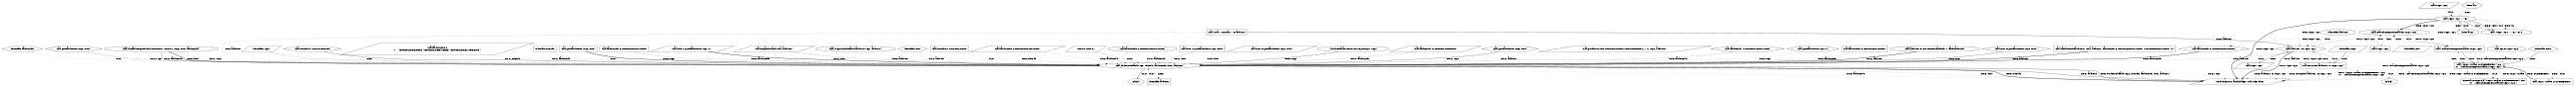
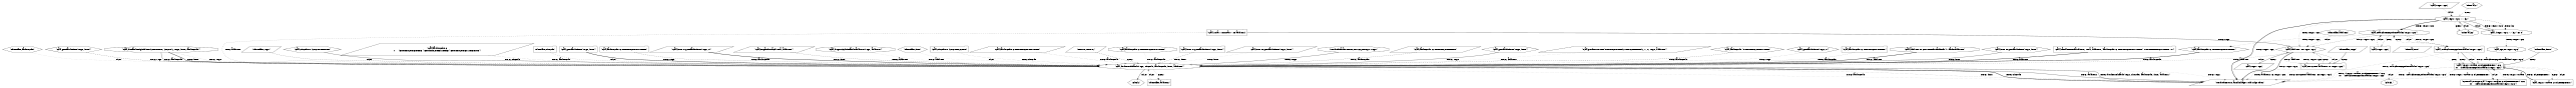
  digraph {
    node [shape=folder]
    edge [arrowhead=onormal color=black style=dotted]
    n1 [label="(Call,search_exception_tables(regs->tpc))" shape=octagon]
    n2 [label="(Call,!search_exception_tables(regs->tpc))"]
    n3 [label="(Call,address != regs->tpc)" shape=hexagon]
    n4 [label="(Call,regs->tpc)"]
    n5 [label="(Call,fault_code & FAULT_CODE_DTLB)" shape=hexagon]
    n6 [label="(MethodReturn,asmlinkage void __kprobes)" shape=parallelogram]
    n7 [label="(Call,(regs->tstate & TSTATE_PRIV) &&\n\t\t    !search_exception_tables(regs->tpc))"]
    n8 [label="(Call,BUG_ON(address != regs->tpc))"]
    n9 [label="(Call,do_kernel_fault(regs, si_code, fault_code, insn, address))" shape=octagon]
    n10 [label="(Call,regs->tpc)" shape=parallelogram]
    n11 [label="(Call,regs->tpc >> 32)" shape=octagon]
    n12 [label="(Call,(regs->tpc >> 32) != 0)" shape=octagon]
    n13 [label="(Call,tpc = regs->tpc)" shape=octagon]
    n14 [label="(Literal,32)" shape=octagon]
    n15 [label="(ControlStructure,if ((regs->tstate & TSTATE_PRIV) &&\n\t\t    !search_exception_tables(regs->tpc)))"]
    n16 [label="(Call,regs->tstate & TSTATE_PRIV)"]
    n17 [label="(Block,)" shape=octagon]
    n18 [label="(Block,)" shape=hexagon]
    n19 [label="(Identifier,address)"]
    n20 [label="(Identifier,regs)" shape=parallelogram]
    n21 [label="(Identifier,insn)" shape=hexagon]
    n22 [label="(Identifier,regs)" shape=parallelogram]
    n23 [label="(Call,si_code = SEGV_MAPERR)" shape=hexagon]
    n24 [label="(Call,fault_code &\n\t      (FAULT_CODE_DTLB | FAULT_CODE_WRITE | FAULT_CODE_WINFIXUP))" shape=parallelogram]
    n25 [label="(Identifier,si_code)"]
    n26 [label="(Call,regs->tpc)" shape=parallelogram]
    n27 [label="(Call,perf_sw_event(PERF_COUNT_SW_PAGE_FAULTS, 1, 0, regs, address))" shape=parallelogram]
    n28 [label="(Identifier,address)" shape=octagon]
    n29 [label="(Call,fault_code |= FAULT_CODE_WRITE)" shape=hexagon]
    n30 [label="(Call,get_fault_insn(regs, 0))" shape=hexagon]
    n31 [label="(Call,fault_code & FAULT_CODE_ITLB)"]
    n32 [label="(Call,address = current_thread_info()->fault_address)" shape=octagon]
    n33 [label="(Call,insn = get_fault_insn(regs, insn))" shape=hexagon]
    n34 [label="(Call,handle_mm_fault(mm, vma, address, (fault_code & FAULT_CODE_WRITE) ? FAULT_FLAG_WRITE : 0))"]
    n35 [label="(Identifier,fault_code)" shape=hexagon]
    n36 [label="(Call,get_fault_insn(regs, insn))" shape=hexagon]
    n37 [label="(Call,do_fault_siginfo(BUS_ADRERR, SIGBUS, regs, insn, fault_code))" shape=octagon]
    n38 [label="(Call,vma->vm_start <= address)"]
    n39 [label="(Call,get_fault_insn(regs, insn))"]
-   n40 [label="(Identifier,mm)" shape=parallelogram]
+   n40 [label="(Literal,mm)" shape=parallelogram]
    n41 [label="(Call,fault_code & FAULT_CODE_WRITE)"]
    n42 [label="(Call,insn = get_fault_insn(regs, 0))" shape=parallelogram]
    n43 [label="(Call,expand_stack(vma, address))" shape=parallelogram]
    n44 [label="(Call,bogus_32bit_fault_address(regs, address))" shape=octagon]
    n45 [label="(Identifier,insn)" shape=hexagon]
    n46 [label="(Call,si_code = SEGV_ACCERR)"]
    n47 [label="(Literal,0)" shape=hexagon]
    n48 [label="(Call,fault_code & FAULT_CODE_WRITE)" shape=parallelogram]
    n49 [label="(Return,return;)" shape=parallelogram]
    n50 [label="(Call,fault_code & FAULT_CODE_WRITE)" shape=octagon]
    n51 [label="(Call,insn = get_fault_insn(regs, insn))"]
    n52 [label="(Call,insn = get_fault_insn(regs, insn))" shape=parallelogram]
    n53 [label="(MethodParameterIn,struct pt_regs *regs)" shape=octagon]
    n54 [label="(Call,fault_code & FAULT_CODE_ITLB)" shape=parallelogram]
    n55 [label="(Call,get_fault_insn(regs, insn))" shape=hexagon]
    n1 -> n2 [arrowhead=normal label="AST: "]
    n1 -> n2 [label="DDG: regs->tpc" style=dashed]
    n1 -> n3 [label="DDG: regs->tpc" style=dashed]
    n1 -> n4 [label="CFG: " style=dashed]
    n1 -> n5 [arrowhead=normal label="DDG: regs->tpc"]
    n2 -> n1 [arrowhead=normal label="CFG: "]
    n2 -> n6 [label="DDG: search_exception_tables(regs->tpc)"]
    n2 -> n7 [color=gray40 label="AST: " style=bold]
    n2 -> n7 [label="DDG: search_exception_tables(regs->tpc)"]
    n3 -> n6 [label="DDG: regs->tpc" style=bold]
    n3 -> n8 [label="AST: " style=dashed]
    n3 -> n8 [color=gray40 label="DDG: address" style=dashed]
    n3 -> n8 [color=gray40 label="DDG: regs->tpc"]
    n3 -> n9 [arrowhead=normal color=gray40 label="DDG: address" style=dashed]
    n3 -> n10 [color=gray40 label="CFG: " style=bold]
    n4 -> n1 [arrowhead=normal label="AST: " style=dashed]
    n5 -> n9 [label="DDG: fault_code" style=bold]
    n7 -> n2 [label="CFG: "]
    n7 -> n6 [color=gray40 label="DDG: !search_exception_tables(regs->tpc)"]
    n7 -> n6 [arrowhead=normal label="DDG: regs->tstate & TSTATE_PRIV"]
    n7 -> n6 [arrowhead=normal color=gray40 label="DDG: (regs->tstate & TSTATE_PRIV) &&\n\t\t    !search_exception_tables(regs->tpc)"]
    n7 -> n15 [arrowhead=normal label="AST: " style=dashed]
    n7 -> n16 [label="CFG: "]
    n8 -> n3 [label="CFG: " style=dashed]
    n8 -> n6 [label="DDG: address != regs->tpc"]
    n8 -> n6 [arrowhead=normal color=gray40 label="DDG: BUG_ON(address != regs->tpc)"]
    n8 -> n17 [arrowhead=normal color=gray40 label="AST: "]
    n9 -> n6 [arrowhead=normal color=gray40 label="DDG: regs"]
    n9 -> n6 [color=gray40 label="DDG: fault_code"]
    n9 -> n6 [arrowhead=normal label="DDG: insn"]
    n9 -> n6 [arrowhead=normal label="DDG: si_code" style=bold]
    n9 -> n6 [color=gray40 label="DDG: address" style=bold]
    n9 -> n6 [arrowhead=normal color=gray40 label="DDG: do_kernel_fault(regs, si_code, fault_code, insn, address)" style=bold]
    n9 -> n18 [arrowhead=normal color=gray40 label="AST: " style=bold]
    n9 -> n19 [arrowhead=normal label="CFG: "]
    n10 -> n3 [arrowhead=normal color=gray40 label="AST: "]
    n11 -> n1 [arrowhead=normal label="DDG: regs->tpc" style=bold]
    n11 -> n3 [label="DDG: regs->tpc"]
    n11 -> n6 [arrowhead=normal label="DDG: regs->tpc" style=bold]
    n11 -> n12 [color=gray40 label="AST: " style=bold]
    n11 -> n12 [color=gray40 label="DDG: regs->tpc" style=bold]
    n11 -> n12 [arrowhead=normal label="DDG: 32" style=dashed]
-   n11 -> n13 [arrowhead=normal color=gray40 label="DDG: regs->tpc" style=dashed]
+   n12 -> n13 [arrowhead=normal color=gray40 label="DDG: regs->tpc" style=dashed]
    n11 -> n14 [arrowhead=normal color=gray40 label="CFG: " style=dashed]
    n14 -> n11 [color=gray40 label="AST: " style=bold]
    n16 -> n7 [label="AST: "]
    n16 -> n7 [arrowhead=normal label="DDG: regs->tstate"]
    n16 -> n7 [label="DDG: TSTATE_PRIV" style=bold]
    n19 -> n9 [arrowhead=normal color=gray40 label="AST: " style=dashed]
    n20 -> n8 [color=gray40 label="CFG: " style=bold]
    n21 -> n7 [color=gray40 label="CFG: " style=bold]
    n22 -> n9 [label="AST: " style=dashed]
    n23 -> n9 [arrowhead=normal color=gray40 label="DDG: si_code" style=bold]
    n24 -> n9 [label="DDG: fault_code"]
    n25 -> n9 [color=gray40 label="AST: " style=dashed]
    n26 -> n11 [arrowhead=normal label="AST: "]
    n27 -> n9 [color=gray40 label="DDG: address"]
    n28 -> n3 [arrowhead=normal label="AST: "]
    n29 -> n9 [label="DDG: fault_code" style=dashed]
    n30 -> n9 [arrowhead=normal label="DDG: regs"]
    n31 -> n9 [arrowhead=normal color=gray40 label="DDG: fault_code" style=dashed]
    n32 -> n9 [label="DDG: address" style=bold]
    n33 -> n9 [arrowhead=normal color=gray40 label="DDG: insn" style=bold]
    n34 -> n9 [label="DDG: address" style=bold]
    n35 -> n9 [color=gray40 label="AST: "]
    n36 -> n9 [label="DDG: regs" style=dashed]
    n37 -> n9 [arrowhead=normal label="DDG: regs"]
    n37 -> n9 [color=gray40 label="DDG: fault_code" style=bold]
    n37 -> n9 [arrowhead=normal label="DDG: insn" style=bold]
-   n38 -> n3 [color=gray40 label="DDG: address" style=bold]
+   n38 -> n3 [color=gray40 label="DDG: regs" style=bold]
    n38 -> n9 [color=gray40 label="DDG: address" style=dashed]
    n39 -> n9 [arrowhead=normal label="DDG: regs" style=bold]
    n40 -> n7 [arrowhead=normal color=gray40 label="CFG: "]
    n41 -> n9 [arrowhead=normal label="DDG: fault_code" style=dashed]
    n42 -> n9 [arrowhead=normal label="DDG: insn" style=bold]
    n43 -> n9 [arrowhead=normal label="DDG: address" style=dashed]
    n44 -> n9 [color=gray40 label="DDG: address"]
    n45 -> n9 [arrowhead=normal color=gray40 label="AST: "]
    n46 -> n9 [arrowhead=normal label="DDG: si_code"]
    n47 -> n11 [color=gray40 label="CFG: " style=dashed]
    n48 -> n9 [label="DDG: fault_code"]
    n49 -> n9 [label="CFG: " style=dashed]
    n50 -> n9 [color=gray40 label="DDG: fault_code"]
    n51 -> n9 [label="DDG: insn" style=dashed]
    n52 -> n9 [color=gray40 label="DDG: insn"]
    n53 -> n9 [color=gray40 label="DDG: regs" style=bold]
    n54 -> n9 [label="DDG: fault_code" style=dashed]
    n55 -> n9 [color=gray40 label="DDG: regs" style=bold]
  }
